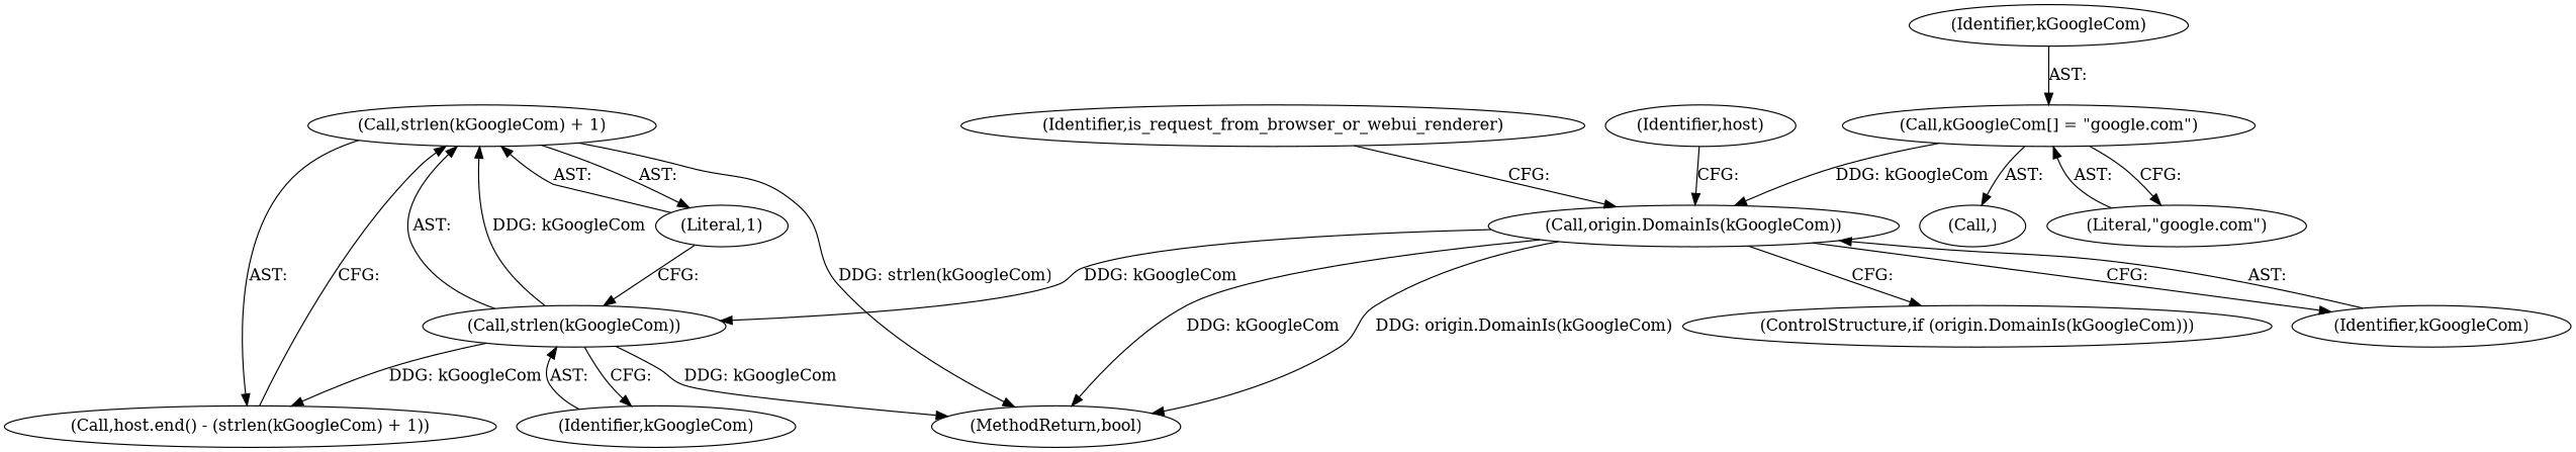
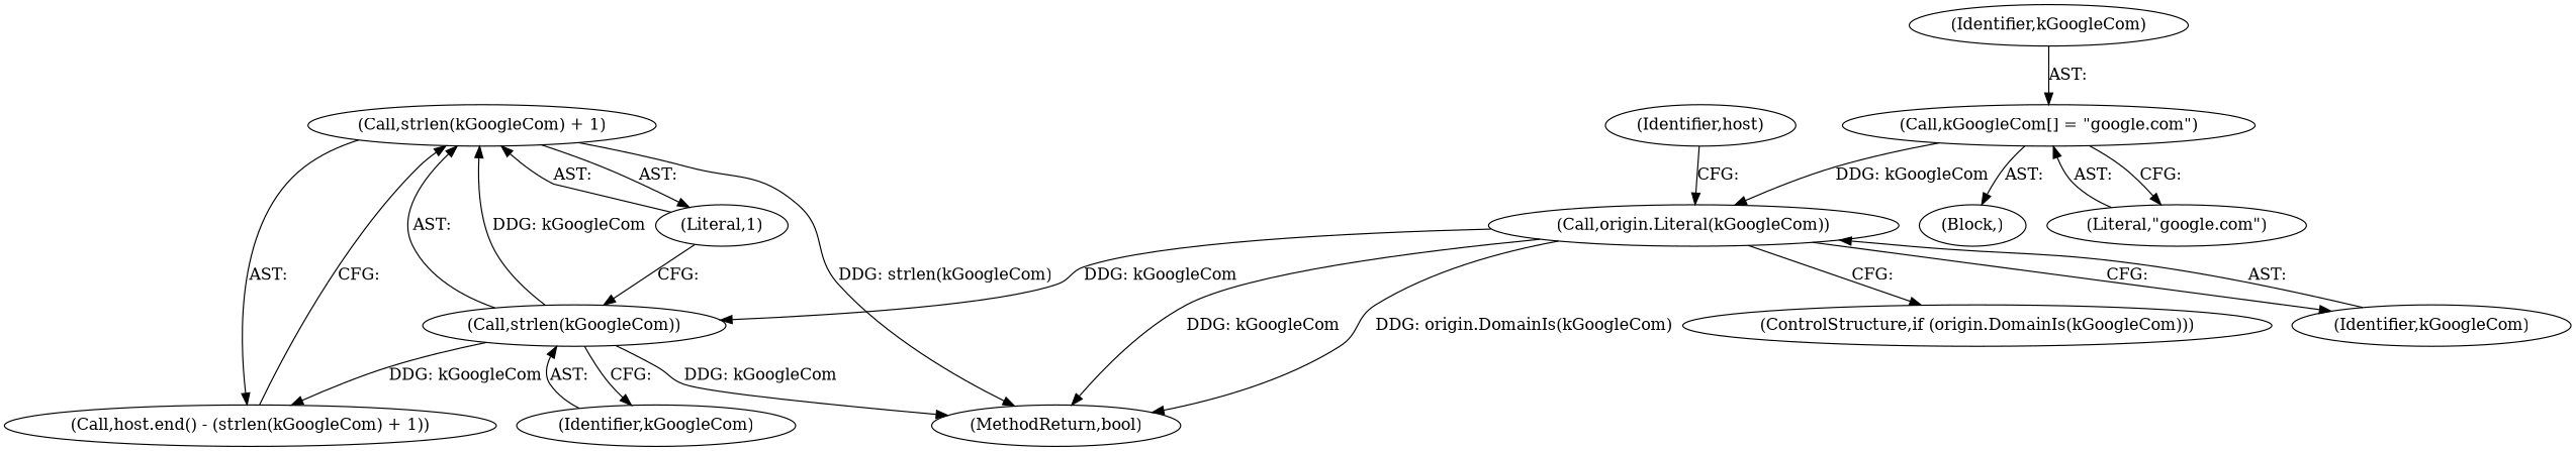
  digraph {
    n1 [label="(Call,strlen(kGoogleCom) + 1)"]
    n2 [label="(MethodReturn,bool)"]
    n3 [label="(Call,host.end() - (strlen(kGoogleCom) + 1))"]
    n4 [label="(Literal,1)"]
    n5 [label="(Call,strlen(kGoogleCom))"]
    n6 [label="(Identifier,kGoogleCom)"]
-   n7 [label="(Call,origin.DomainIs(kGoogleCom))"]
+   n7 [label="(Call,origin.Literal(kGoogleCom))"]
    n8 [label="(ControlStructure,if (origin.DomainIs(kGoogleCom)))"]
    n9 [label="(Identifier,kGoogleCom)"]
    n10 [label="(Call,kGoogleCom[] = \"google.com\")"]
-   n11 [label="(Call,)"]
+   n11 [label="(Block,)"]
    n12 [label="(Literal,\"google.com\")"]
    n13 [label="(Identifier,host)"]
-   n14 [label="(Identifier,is_request_from_browser_or_webui_renderer)"]
    n15 [label="(Identifier,kGoogleCom)"]
    n1 -> n2 [label="DDG: strlen(kGoogleCom)"]
    n1 -> n3 [label="AST: "]
    n1 -> n4 [label="AST: "]
    n3 -> n1 [label="CFG: "]
    n4 -> n1 [label="AST: "]
    n4 -> n5 [label="CFG: "]
    n5 -> n1 [label="AST: "]
    n5 -> n1 [label="DDG: kGoogleCom"]
    n5 -> n2 [label="DDG: kGoogleCom"]
    n5 -> n3 [label="DDG: kGoogleCom"]
    n5 -> n6 [label="CFG: "]
    n6 -> n5 [label="AST: "]
    n7 -> n2 [label="DDG: kGoogleCom"]
    n7 -> n2 [label="DDG: origin.DomainIs(kGoogleCom)"]
    n7 -> n5 [label="DDG: kGoogleCom"]
    n7 -> n8 [label="CFG: "]
    n7 -> n9 [label="CFG: "]
    n9 -> n7 [label="AST: "]
    n10 -> n7 [label="DDG: kGoogleCom"]
    n10 -> n11 [label="AST: "]
    n10 -> n12 [label="CFG: "]
    n12 -> n10 [label="AST: "]
    n13 -> n7 [label="CFG: "]
-   n14 -> n7 [label="CFG: "]
    n15 -> n10 [label="AST: "]
  }
